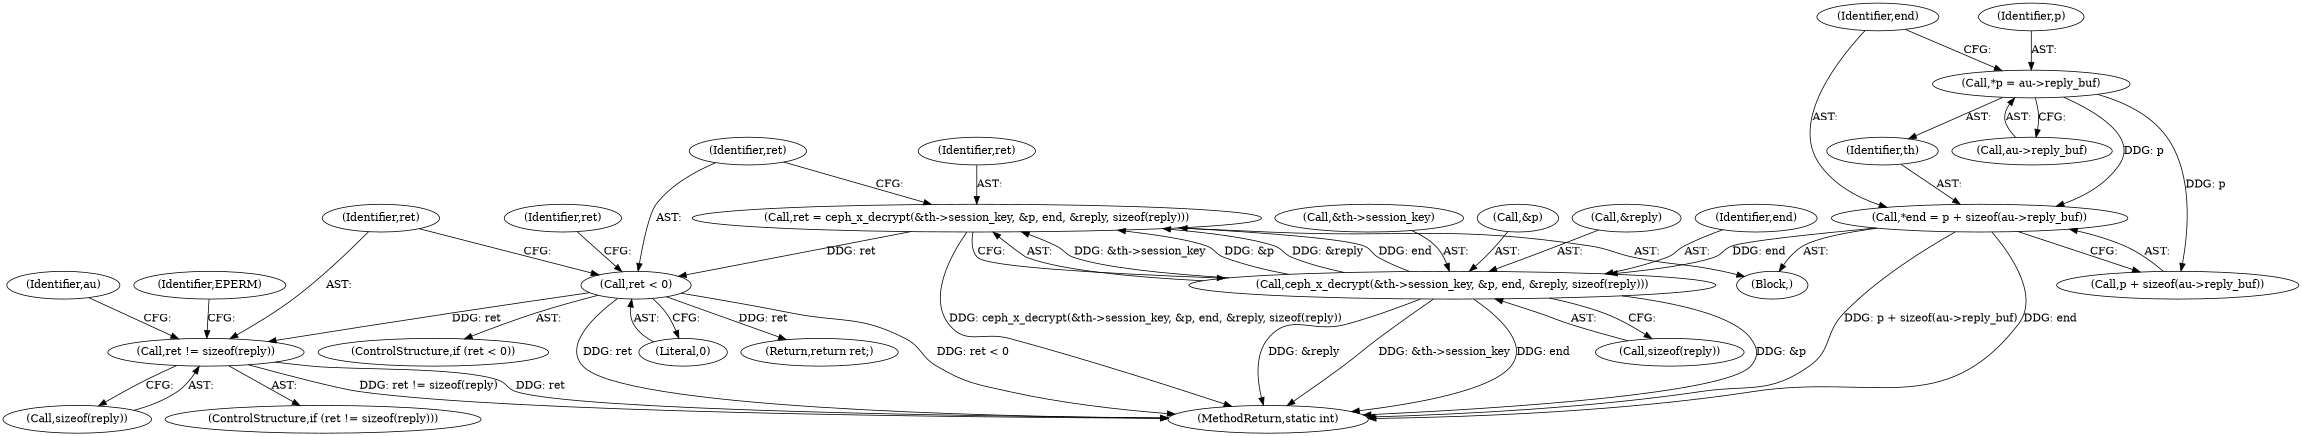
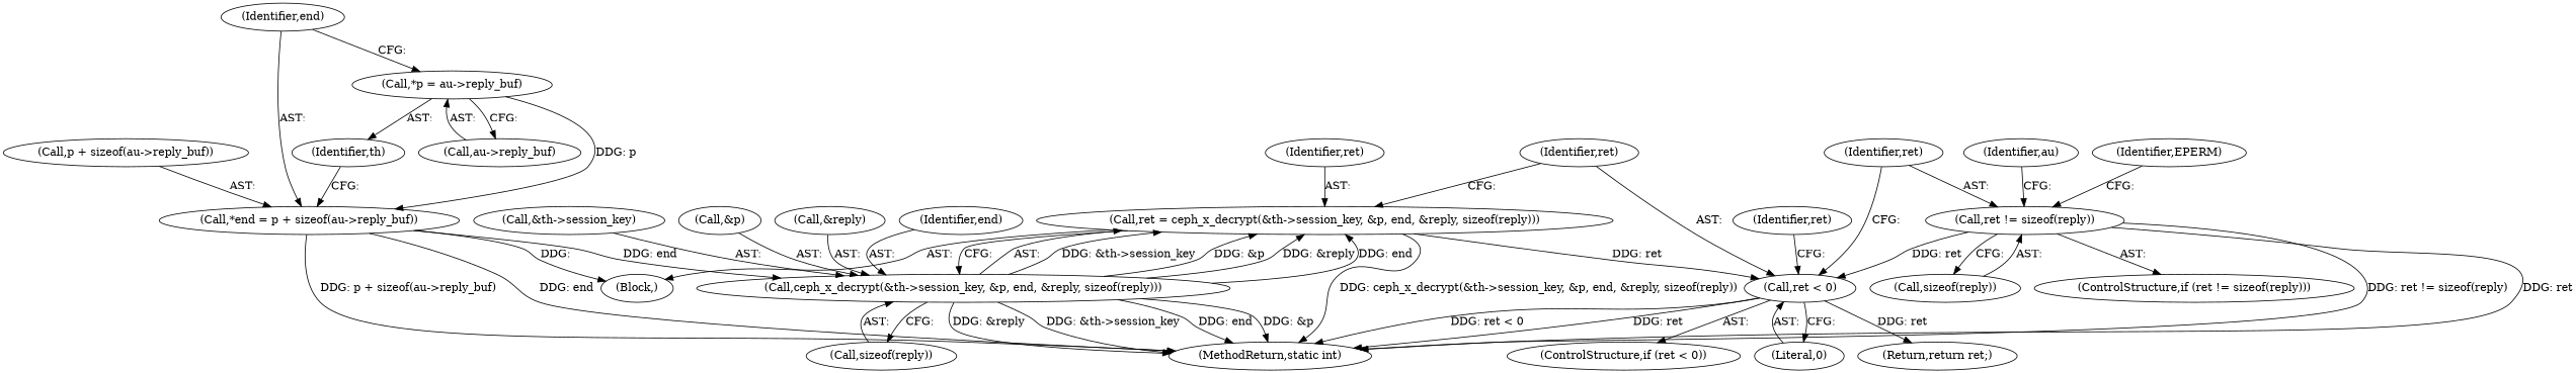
  digraph {
    n1 [label="(Call,ret != sizeof(reply))"]
    n2 [label="(MethodReturn,static int)"]
    n3 [label="(Call,sizeof(reply))"]
    n4 [label="(ControlStructure,if (ret != sizeof(reply)))"]
    n5 [label="(Call,ret < 0)"]
    n6 [label="(Return,return ret;)"]
    n7 [label="(ControlStructure,if (ret < 0))"]
    n8 [label="(Literal,0)"]
    n9 [label="(Call,ret = ceph_x_decrypt(&th->session_key, &p, end, &reply, sizeof(reply)))"]
    n10 [label="(Call,ceph_x_decrypt(&th->session_key, &p, end, &reply, sizeof(reply)))"]
    n11 [label="(Block,)"]
    n12 [label="(Call,sizeof(reply))"]
    n13 [label="(Call,*end = p + sizeof(au->reply_buf))"]
    n14 [label="(Call,p + sizeof(au->reply_buf))"]
    n15 [label="(Call,*p = au->reply_buf)"]
    n16 [label="(Call,au->reply_buf)"]
    n17 [label="(Identifier,th)"]
    n18 [label="(Identifier,ret)"]
    n19 [label="(Call,&th->session_key)"]
    n20 [label="(Identifier,end)"]
-   n21 [label="(Identifier,p)"]
    n22 [label="(Call,&p)"]
    n23 [label="(Identifier,au)"]
    n24 [label="(Identifier,ret)"]
    n25 [label="(Identifier,EPERM)"]
    n26 [label="(Identifier,ret)"]
    n27 [label="(Call,&reply)"]
    n28 [label="(Identifier,ret)"]
    n29 [label="(Identifier,end)"]
    n1 -> n2 [label="DDG: ret != sizeof(reply)"]
    n1 -> n2 [label="DDG: ret"]
    n1 -> n3 [label="CFG: "]
    n1 -> n4 [label="AST: "]
    n3 -> n1 [label="AST: "]
-   n5 -> n1 [label="DDG: ret"]
+   n1 -> n5 [label="DDG: ret"]
    n5 -> n2 [label="DDG: ret < 0"]
    n5 -> n2 [label="DDG: ret"]
    n5 -> n6 [label="DDG: ret"]
    n5 -> n7 [label="AST: "]
    n5 -> n8 [label="CFG: "]
    n8 -> n5 [label="AST: "]
    n9 -> n2 [label="DDG: ceph_x_decrypt(&th->session_key, &p, end, &reply, sizeof(reply))"]
    n9 -> n5 [label="DDG: ret"]
    n9 -> n10 [label="CFG: "]
    n9 -> n11 [label="AST: "]
    n10 -> n2 [label="DDG: &th->session_key"]
    n10 -> n2 [label="DDG: end"]
    n10 -> n2 [label="DDG: &p"]
    n10 -> n2 [label="DDG: &reply"]
    n10 -> n9 [label="AST: "]
    n10 -> n9 [label="DDG: &th->session_key"]
    n10 -> n9 [label="DDG: &p"]
    n10 -> n9 [label="DDG: &reply"]
    n10 -> n9 [label="DDG: end"]
    n10 -> n12 [label="CFG: "]
    n12 -> n10 [label="AST: "]
    n13 -> n2 [label="DDG: p + sizeof(au->reply_buf)"]
    n13 -> n2 [label="DDG: end"]
    n13 -> n10 [label="DDG: end"]
-   n13 -> n11 [label="AST: "]
-   n13 -> n14 [label="CFG: "]
+   n13 -> n11 [label="DDG: "]
    n14 -> n13 [label="AST: "]
    n15 -> n13 [label="DDG: p"]
-   n15 -> n14 [label="DDG: p"]
    n15 -> n16 [label="CFG: "]
    n15 -> n17 [label="AST: "]
    n16 -> n15 [label="AST: "]
-   n17 -> n13 [label="AST: "]
+   n17 -> n13 [label="CFG: "]
    n18 -> n9 [label="AST: "]
    n19 -> n10 [label="AST: "]
    n20 -> n13 [label="AST: "]
    n20 -> n15 [label="CFG: "]
-   n21 -> n15 [label="AST: "]
    n22 -> n10 [label="AST: "]
    n23 -> n1 [label="CFG: "]
    n24 -> n5 [label="CFG: "]
    n25 -> n1 [label="CFG: "]
    n26 -> n1 [label="AST: "]
    n26 -> n5 [label="CFG: "]
    n27 -> n10 [label="AST: "]
    n28 -> n5 [label="AST: "]
    n28 -> n9 [label="CFG: "]
    n29 -> n10 [label="AST: "]
  }
